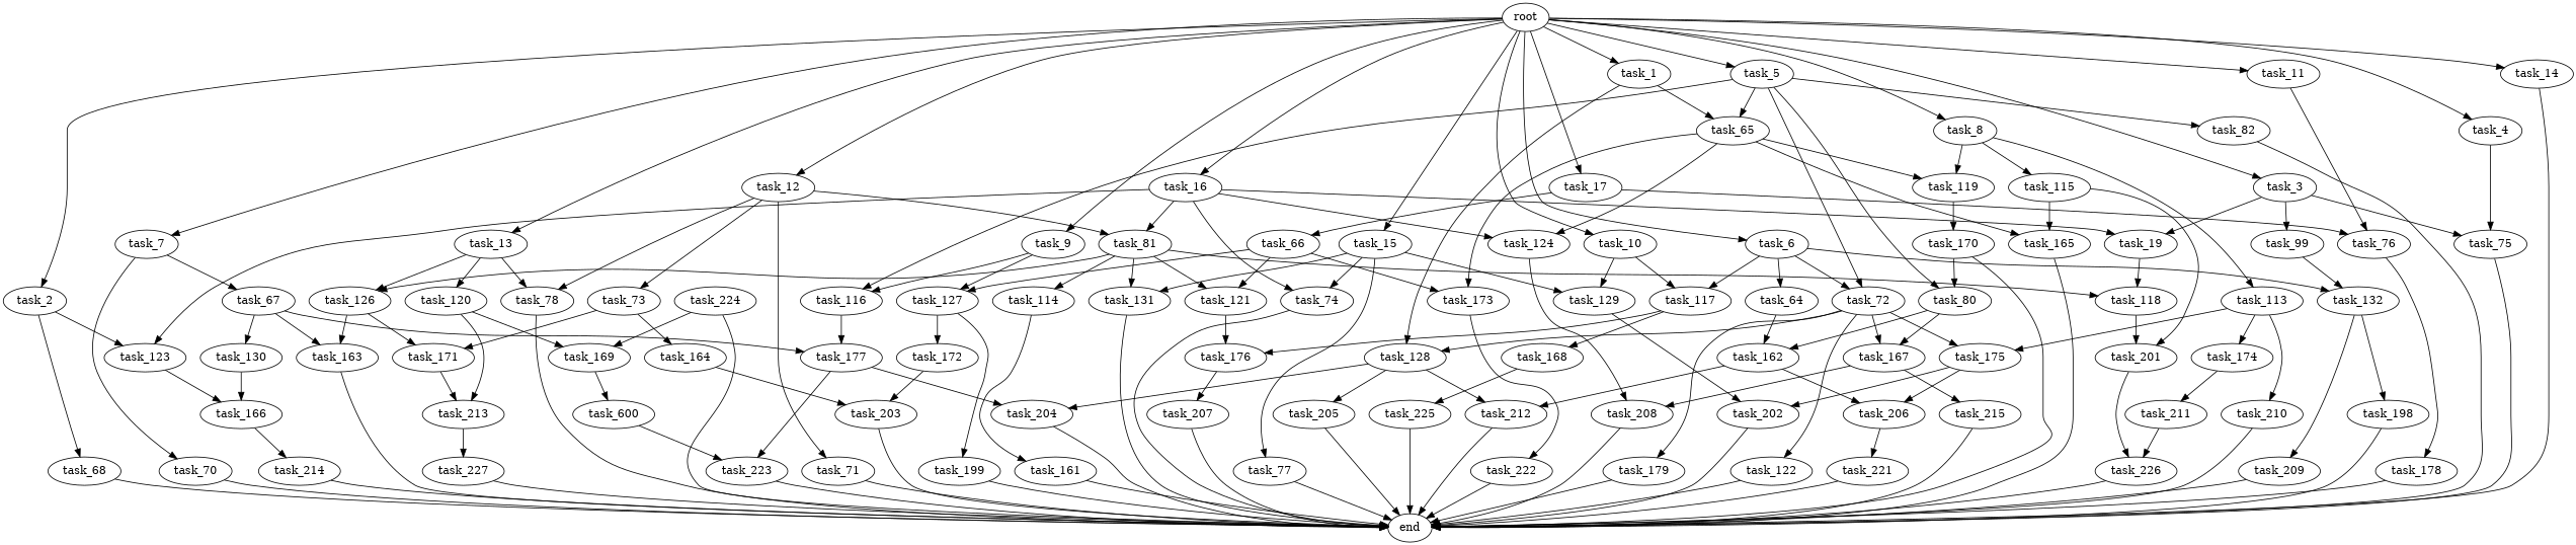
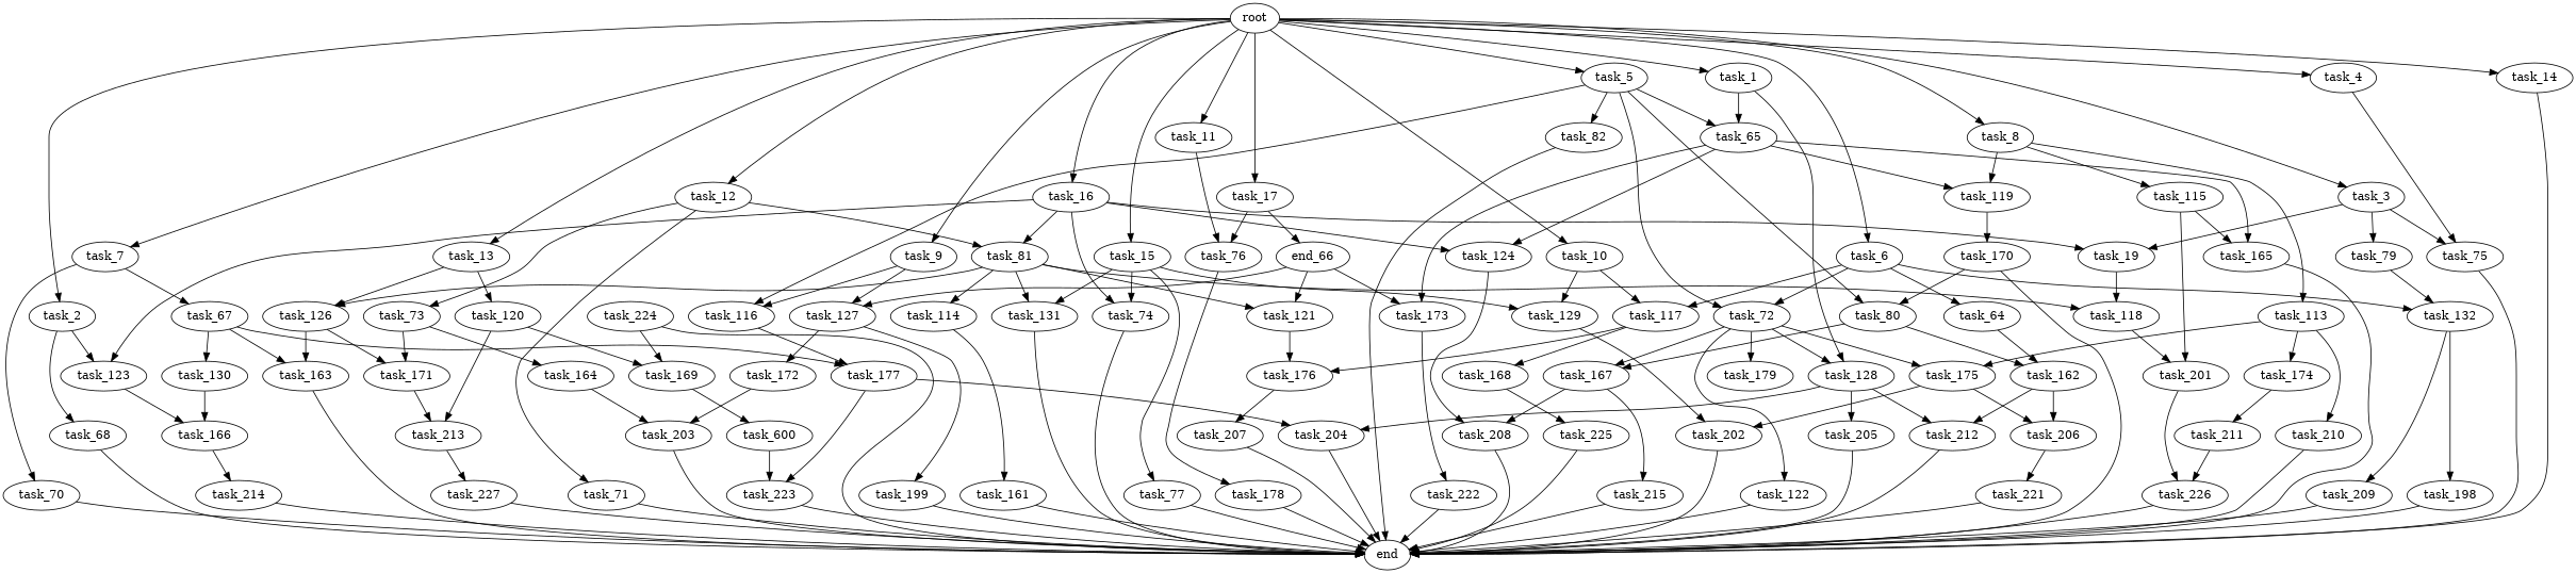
  digraph {
    task_214
    end
    task_177
    task_223
    task_204
    task_171
    task_213
    task_227
    task_207
    task_15
    task_74
    task_77
    task_129
    task_131
    task_202
    task_128
    task_212
    task_205
    task_114
    task_161
    task_121
    task_176
-   task_79 [label=task_99]
+   task_79
    task_132
    task_209
    task_198
    root
    task_16
    task_1
    task_11
    task_2
    task_17
    task_10
    task_13
    task_9
    task_12
    task_3
    task_5
    task_8
    task_14
    task_4
    task_6
    task_7
    task_123
    task_81
    n46 [label=task_19]
    task_124
    task_65
    task_76
    task_68
-   task_66
+   task_66 [label=end_66]
    task_117
    task_126
-   task_78
    task_120
    task_127
    task_116
    task_73
    task_71
    task_75
    task_72
    task_80
    task_82
    task_119
    task_115
    task_113
    task_64
    task_67
    task_70
    task_179
    task_166
    task_118
    task_208
    task_162
    task_206
    task_221
    task_173
    task_165
    task_122
    task_167
    task_175
    task_215
    task_178
    task_226
    task_199
    task_172
    task_203
    task_222
    task_211
    task_201
    task_163
    task_174
    task_130
    task_168
    task_169
    task_170
    task_225
    task_224
    task_164
    n100 [label=task_600]
    task_210
    task_214 -> end
    task_177 -> task_223
    task_177 -> task_204
    task_223 -> end
    task_204 -> end
    task_171 -> task_213
    task_213 -> task_227
    task_227 -> end
    task_207 -> end
    task_15 -> task_74
    task_15 -> task_77
    task_15 -> task_129
    task_15 -> task_131
    task_74 -> end
    task_77 -> end
    task_129 -> task_202
    task_131 -> end
    task_202 -> end
    task_128 -> task_204
    task_128 -> task_212
    task_128 -> task_205
    task_212 -> end
    task_205 -> end
    task_114 -> task_161
    task_161 -> end
    task_121 -> task_176
    task_176 -> task_207
    task_79 -> task_132
    task_132 -> task_209
    task_132 -> task_198
    task_209 -> end
    task_198 -> end
    root -> task_15
    root -> task_16
    root -> task_1
    root -> task_11
    root -> task_2
    root -> task_17
    root -> task_10
    root -> task_13
    root -> task_9
    root -> task_12
    root -> task_3
    root -> task_5
    root -> task_8
    root -> task_14
    root -> task_4
    root -> task_6
    root -> task_7
    task_16 -> task_74
    task_16 -> task_123
    task_16 -> task_81
    task_16 -> n46
    task_16 -> task_124
    task_1 -> task_128
    task_1 -> task_65
    task_11 -> task_76
    task_2 -> task_123
    task_2 -> task_68
    task_17 -> task_76
    task_17 -> task_66
    task_10 -> task_129
    task_10 -> task_117
    task_13 -> task_126
-   task_13 -> task_78
    task_13 -> task_120
    task_9 -> task_127
    task_9 -> task_116
    task_12 -> task_81
-   task_12 -> task_78
    task_12 -> task_73
    task_12 -> task_71
    task_3 -> task_79
    task_3 -> n46
    task_3 -> task_75
    task_5 -> task_65
    task_5 -> task_116
    task_5 -> task_72
    task_5 -> task_80
    task_5 -> task_82
    task_8 -> task_119
    task_8 -> task_115
    task_8 -> task_113
    task_14 -> end
    task_4 -> task_75
    task_6 -> task_132
    task_6 -> task_117
    task_6 -> task_72
    task_6 -> task_64
    task_7 -> task_67
    task_7 -> task_70
    task_123 -> task_166
    task_81 -> task_131
    task_81 -> task_114
    task_81 -> task_121
    task_81 -> task_126
    task_81 -> task_118
    n46 -> task_118
    task_124 -> task_208
    task_65 -> task_124
    task_65 -> task_119
    task_65 -> task_173
    task_65 -> task_165
    task_76 -> task_178
    task_68 -> end
    task_66 -> task_121
    task_66 -> task_127
    task_66 -> task_173
    task_117 -> task_176
    task_117 -> task_168
    task_126 -> task_171
    task_126 -> task_163
-   task_78 -> end
    task_120 -> task_213
    task_120 -> task_169
    task_127 -> task_199
    task_127 -> task_172
    task_116 -> task_177
    task_73 -> task_171
    task_73 -> task_164
    task_71 -> end
    task_75 -> end
    task_72 -> task_128
    task_72 -> task_179
    task_72 -> task_122
    task_72 -> task_167
    task_72 -> task_175
    task_80 -> task_162
    task_80 -> task_167
    task_82 -> end
    task_119 -> task_170
    task_115 -> task_165
    task_115 -> task_201
    task_113 -> task_175
    task_113 -> task_174
    task_113 -> task_210
    task_64 -> task_162
    task_67 -> task_177
    task_67 -> task_163
    task_67 -> task_130
    task_70 -> end
-   task_179 -> end
    task_166 -> task_214
    task_118 -> task_201
    task_208 -> end
    task_162 -> task_212
    task_162 -> task_206
    task_206 -> task_221
    task_221 -> end
    task_173 -> task_222
    task_165 -> end
    task_122 -> end
    task_167 -> task_208
    task_167 -> task_215
    task_175 -> task_202
    task_175 -> task_206
    task_215 -> end
    task_178 -> end
    task_226 -> end
    task_199 -> end
    task_172 -> task_203
    task_203 -> end
    task_222 -> end
    task_211 -> task_226
    task_201 -> task_226
    task_163 -> end
    task_174 -> task_211
    task_130 -> task_166
    task_168 -> task_225
    task_169 -> n100
    task_170 -> end
    task_170 -> task_80
    task_225 -> end
    task_224 -> end
    task_224 -> task_169
    task_164 -> task_203
    n100 -> task_223
    task_210 -> end
  }
